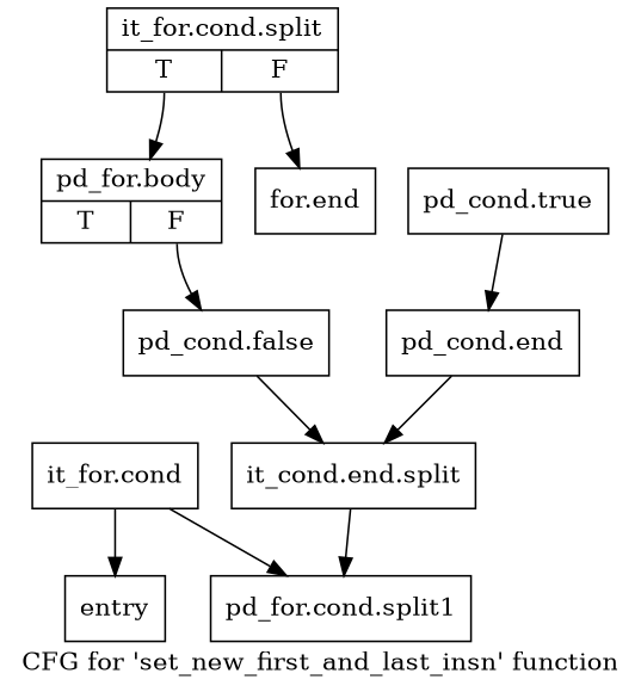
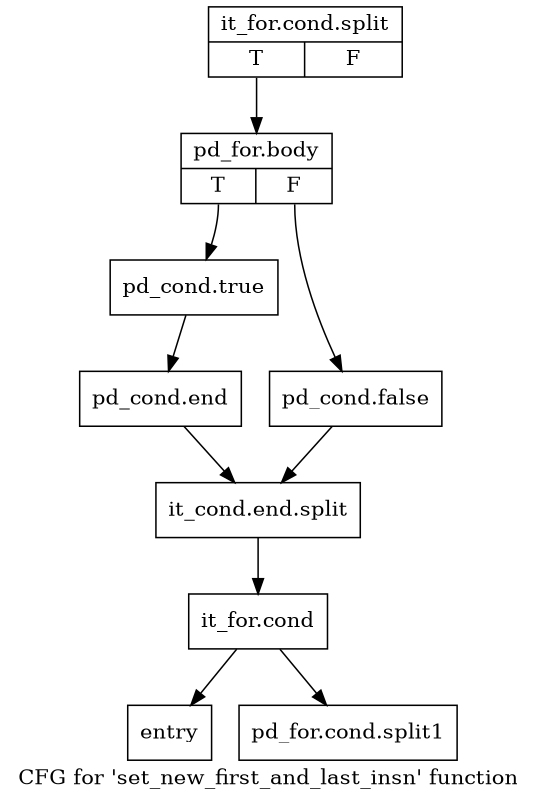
  digraph {
    label="CFG for 'set_new_first_and_last_insn' function"
    node [shape=record]
    n1 [label="{entry}"]
    n2 [label="{it_for.cond}"]
    n3 [label="{pd_for.cond.split1}"]
    n4 [label="{it_for.cond.split|{<s0>T|<s1>F}}"]
    n5 [label="{pd_for.body|{<s0>T|<s1>F}}"]
-   n6 [label="{for.end}"]
    n7 [label="{pd_cond.true}"]
    n8 [label="{pd_cond.false}"]
    n9 [label="{pd_cond.end}"]
    n10 [label="{it_cond.end.split}"]
    n2 -> n1
    n2 -> n3
    n4 -> n5 [tailport=s0]
-   n4 -> n6 [tailport=s1]
+   n5 -> n7 [tailport=s0]
    n5 -> n8 [tailport=s1]
    n7 -> n9
    n8 -> n10
    n9 -> n10
-   n10 -> n3
+   n10 -> n2
  }
